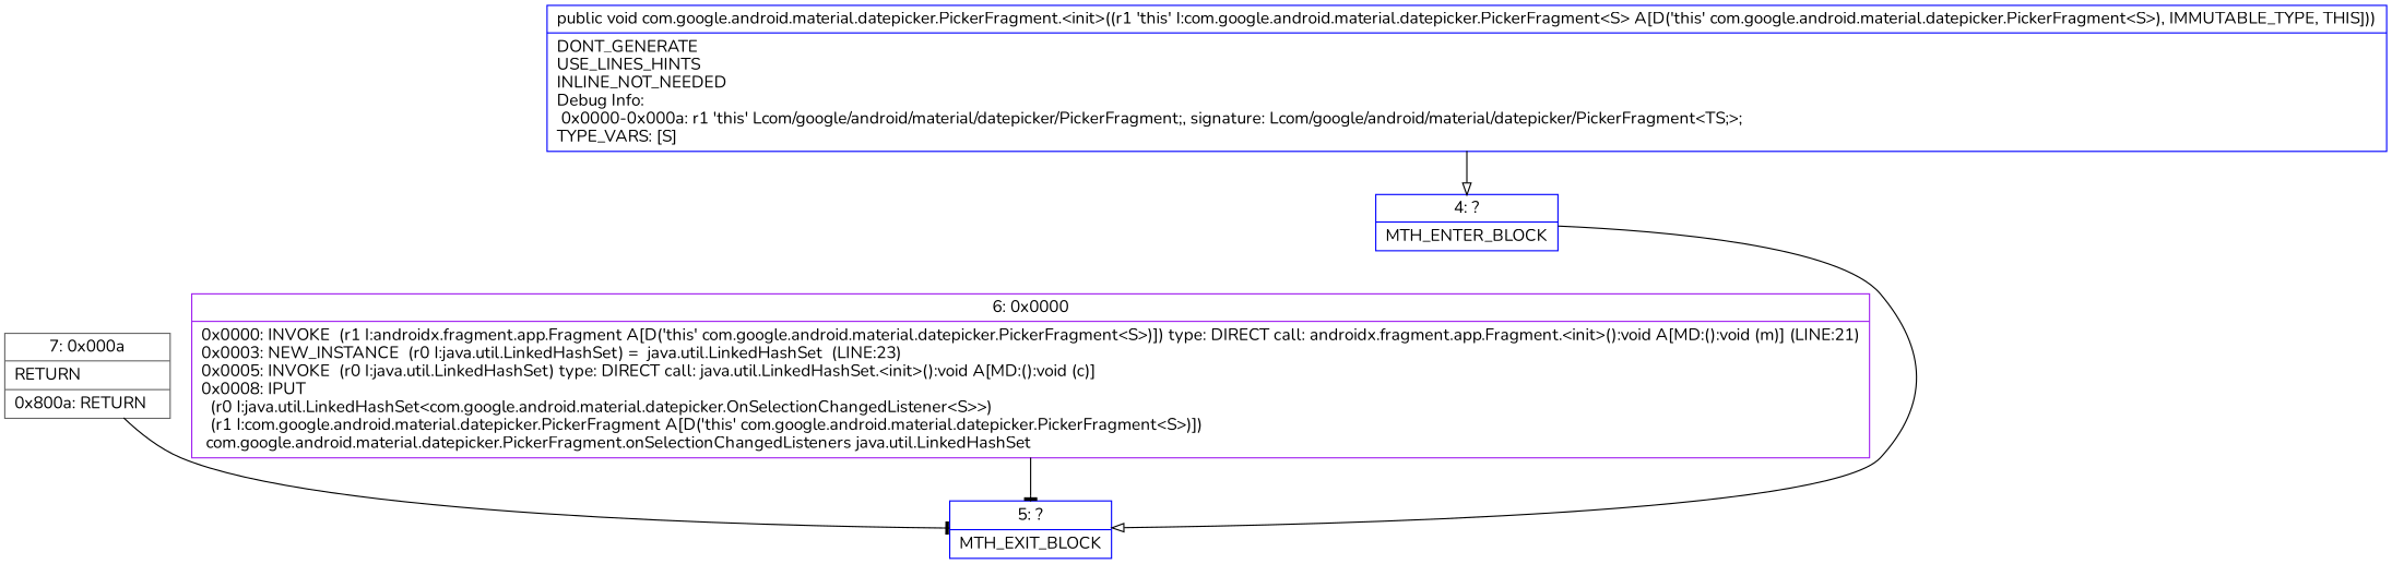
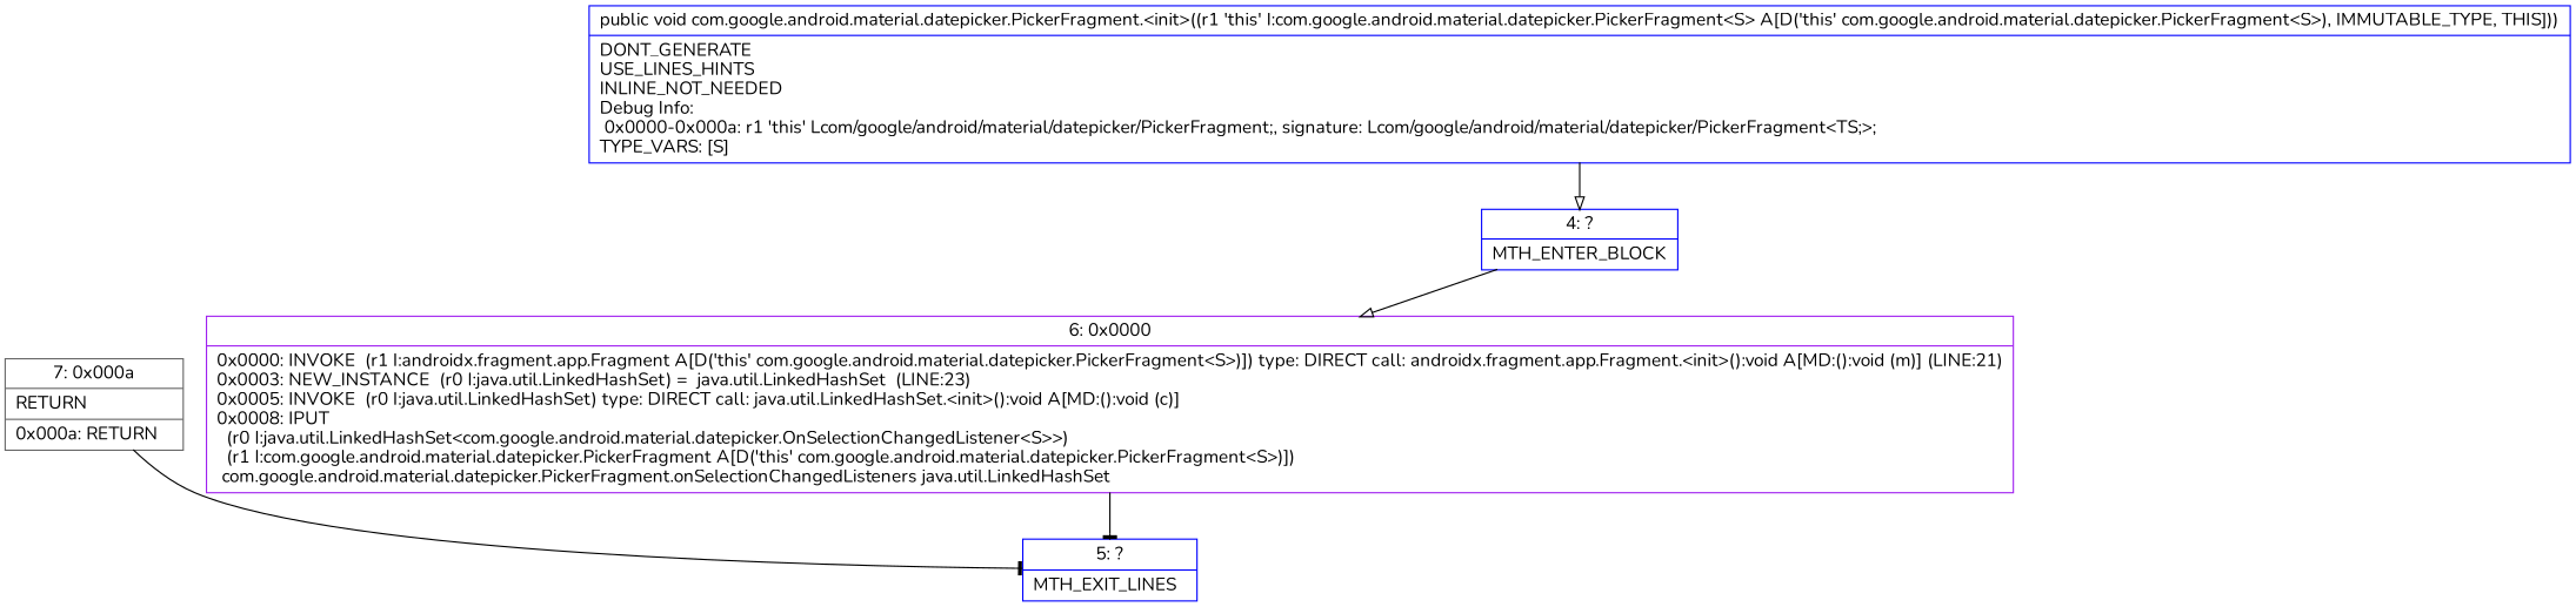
  digraph {
    fontname=Nunito
    node [color=blue fontname=Nunito shape=record]
    edge [arrowhead=onormal fontname=Nunito]
    n1 [label="{4\:\ ?|MTH_ENTER_BLOCK\l}"]
    n2 [color=purple label="{6\:\ 0x0000|0x0000: INVOKE  (r1 I:androidx.fragment.app.Fragment A[D('this' com.google.android.material.datepicker.PickerFragment\<S\>)]) type: DIRECT call: androidx.fragment.app.Fragment.\<init\>():void A[MD:():void (m)] (LINE:21)\l0x0003: NEW_INSTANCE  (r0 I:java.util.LinkedHashSet) =  java.util.LinkedHashSet  (LINE:23)\l0x0005: INVOKE  (r0 I:java.util.LinkedHashSet) type: DIRECT call: java.util.LinkedHashSet.\<init\>():void A[MD:():void (c)]\l0x0008: IPUT  \l  (r0 I:java.util.LinkedHashSet\<com.google.android.material.datepicker.OnSelectionChangedListener\<S\>\>)\l  (r1 I:com.google.android.material.datepicker.PickerFragment A[D('this' com.google.android.material.datepicker.PickerFragment\<S\>)])\l com.google.android.material.datepicker.PickerFragment.onSelectionChangedListeners java.util.LinkedHashSet \l}"]
-   n3 [label="{5\:\ ?|MTH_EXIT_BLOCK\l}"]
-   n4 [color=gray40 label="{7\:\ 0x000a|RETURN\l|0x800a: RETURN   \l}"]
+   n3 [label="{5\:\ ?|MTH_EXIT_LINES\l}"]
+   n4 [color=gray40 label="{7\:\ 0x000a|RETURN\l|0x000a: RETURN   \l}"]
    n5 [label="{public void com.google.android.material.datepicker.PickerFragment.\<init\>((r1 'this' I:com.google.android.material.datepicker.PickerFragment\<S\> A[D('this' com.google.android.material.datepicker.PickerFragment\<S\>), IMMUTABLE_TYPE, THIS]))  | DONT_GENERATE\lUSE_LINES_HINTS\lINLINE_NOT_NEEDED\lDebug Info:\l  0x0000\-0x000a: r1 'this' Lcom\/google\/android\/material\/datepicker\/PickerFragment;, signature: Lcom\/google\/android\/material\/datepicker\/PickerFragment\<TS;\>;\lTYPE_VARS: [S]\l}"]
-   n1 -> n3
+   n1 -> n2
    n2 -> n3 [arrowhead=tee]
    n4 -> n3 [arrowhead=tee]
    n5 -> n1
  }
